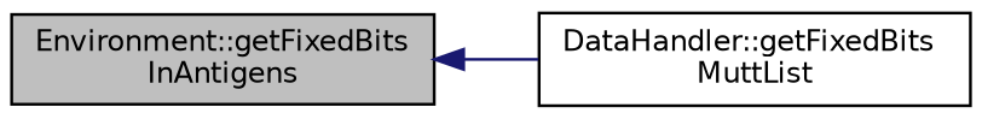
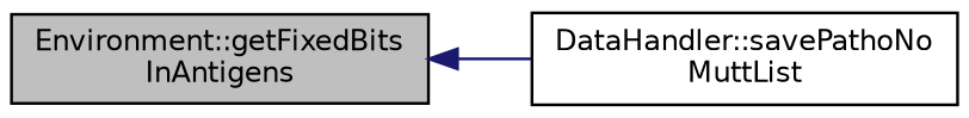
  digraph {
    rankdir=LR
    fontname="DejaVu Sans"
    node [color=black fontname="DejaVu Sans" fontsize=10 shape=record style=filled]
    n1 [fillcolor=grey75 fontcolor=black height=0.2 label="Environment::getFixedBits\lInAntigens" width=0.4]
-   n2 [fillcolor=white height=0.2 label="DataHandler::getFixedBits\lMuttList" width=0.4]
+   n2 [fillcolor=white height=0.2 label="DataHandler::savePathoNo\lMuttList" width=0.4]
    n1 -> n2 [color=midnightblue dir=back fontname="DejaVu Sans" fontsize=10 labelfontname=Helvetica labelfontsize=10 style=solid]
  }
